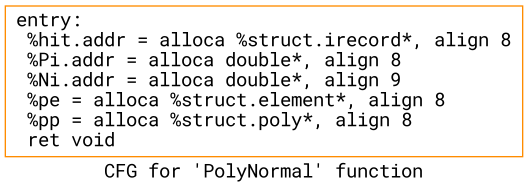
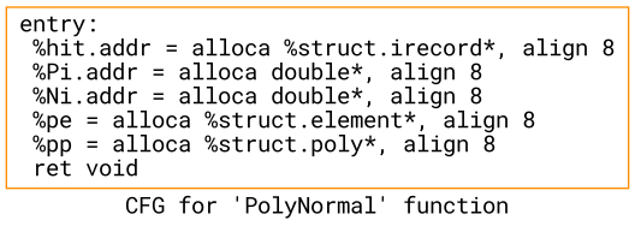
  digraph {
    label="CFG for 'PolyNormal' function"
    fontname="Roboto Mono"
-   n1 [label="{entry:\l  %hit.addr = alloca %struct.irecord*, align 8\l  %Pi.addr = alloca double*, align 8\l  %Ni.addr = alloca double*, align 9\l  %pe = alloca %struct.element*, align 8\l  %pp = alloca %struct.poly*, align 8\l  ret void\l}" shape=record color=darkorange fontname="Roboto Mono"]
+   n1 [label="{entry:\l  %hit.addr = alloca %struct.irecord*, align 8\l  %Pi.addr = alloca double*, align 8\l  %Ni.addr = alloca double*, align 8\l  %pe = alloca %struct.element*, align 8\l  %pp = alloca %struct.poly*, align 8\l  ret void\l}" shape=record color=darkorange fontname="Roboto Mono"]
  }
